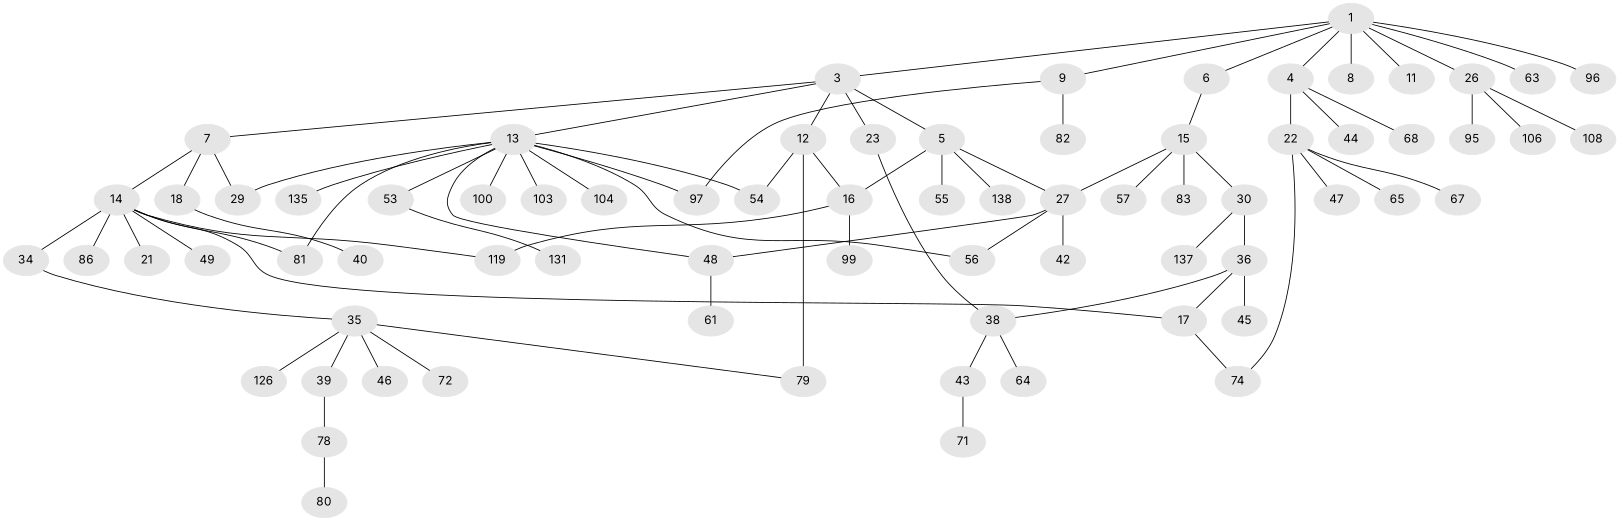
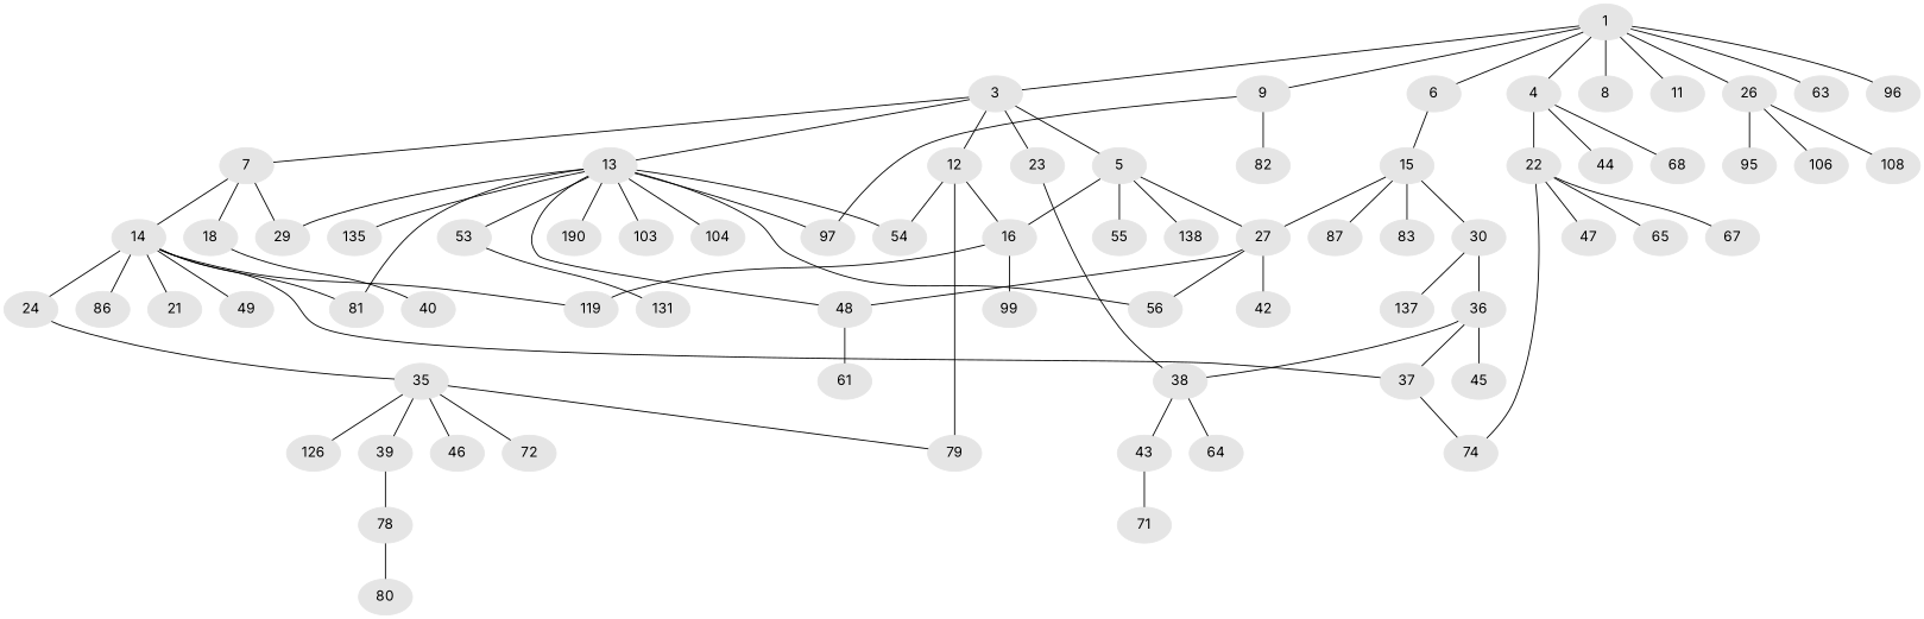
  graph {
    fontname=Inter
    node [color=gray90 fontname=Inter style=filled]
    edge [fontname=Inter]
    1 [super="+2"]
    3
    4
    6 [super="+91"]
    8
    9
    11 [super="+128"]
    26 [super="+57"]
    63
    96
    5 [super="+89"]
    7 [super="+76+117+10"]
    12 [super="+88+75+33"]
    13 [super="+20+25+130+31"]
    23
    22 [super="+93"]
    44 [super="+94"]
    68
    15
    82
    97
    95
    106
    108 [super="+125+127"]
    16 [super="+90+32"]
    27 [super="+28+132+73+41"]
    55
    138
    14 [super="+92+134+19+17"]
    18
    29 [super="+59+77"]
    54 [super="+69"]
    79 [super="+98"]
    48 [super="+70"]
    53
    56
    81
-   100
+   100 [label=190]
    103 [super="+136+145"]
    104 [super="+129"]
    135
    38 [super="+51+52+146"]
    47 [super="+72+141"]
    65 [super="+110"]
    67
    74 [super="+113"]
    99
    119
    42
    30 [super="+60"]
    83
-   87 [label=57]
+   87
    21 [super="+101+139"]
-   24 [label=34]
-   37 [super="+66+109" label=17]
+   24
+   37 [super="+66+109"]
    49
    86
    40 [super="+50"]
    61
    131
    35
    36 [super="+85"]
    137
    43 [super="+111"]
    64
    39
    46
    n68 [label=72]
    126
    45
    78 [super="+114"]
    71
    80 [super="+84"]
    1 -- 3
    1 -- 4
    1 -- 6
    1 -- 8
    1 -- 9
    1 -- 11
    1 -- 26
    1 -- 63
    1 -- 96
    3 -- 5
    3 -- 7
    3 -- 12
    3 -- 13
    3 -- 23
    4 -- 22
    4 -- 44
    4 -- 68
    6 -- 15
    9 -- 82
    9 -- 97
    26 -- 95
    26 -- 106
    26 -- 108
    5 -- 16
    5 -- 27
    5 -- 55
    5 -- 138
    7 -- 14
    7 -- 18
    7 -- 29
    12 -- 16
    12 -- 54
    12 -- 79 [weight=2]
    13 -- 97
    13 -- 29
    13 -- 54
    13 -- 48
    13 -- 53
    13 -- 56
    13 -- 81
    13 -- 100
    13 -- 103
    13 -- 104
    13 -- 135
    23 -- 38
    22 -- 47
    22 -- 65
    22 -- 67
    22 -- 74
    15 -- 27
    15 -- 30
    15 -- 83
    15 -- 87
    16 -- 99
    16 -- 119 [weight=2]
    27 -- 48
    27 -- 56
    27 -- 42
    14 -- 81
    14 -- 119
    14 -- 21
    14 -- 24
    14 -- 37
    14 -- 49
    14 -- 86
    18 -- 40
    48 -- 61
    53 -- 131
    38 -- 43
    38 -- 64
    30 -- 36
    30 -- 137
    24 -- 35
    37 -- 74
    35 -- 79
    35 -- 39
    35 -- 46
    35 -- n68
    35 -- 126
    36 -- 38
    36 -- 37
    36 -- 45
    43 -- 71
    39 -- 78
    78 -- 80
  }
